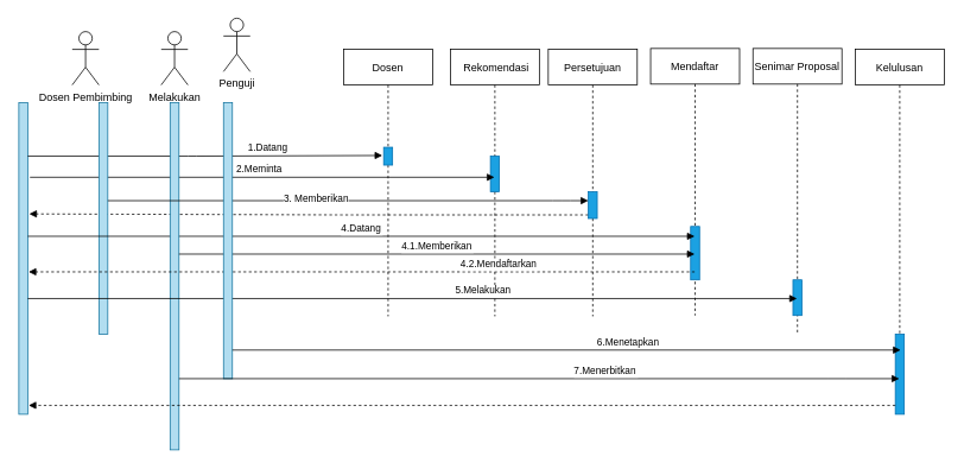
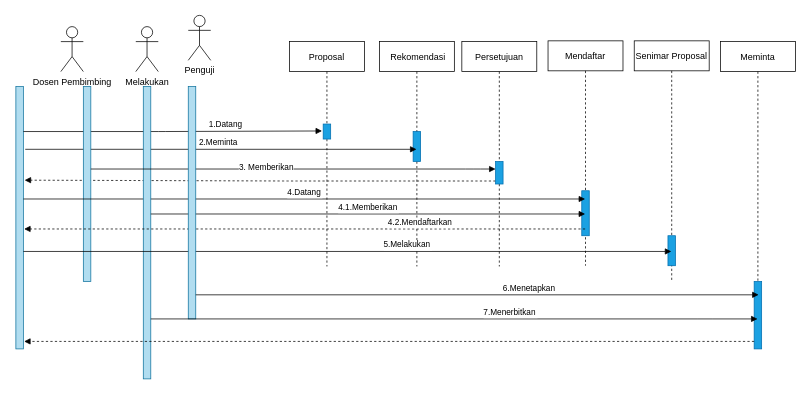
  <mxCell id="0" />
  <mxCell id="1" parent="0" />
  <mxCell id="2" value="" style="points=[];perimeter=orthogonalPerimeter;rounded=0;shadow=0;strokeWidth=1;fillColor=#b1ddf0;strokeColor=#10739e;" vertex="1" parent="1"><mxGeometry x="20" y="115" width="10" height="350" as="geometry" /></mxCell>
  <mxCell id="3" value="1.Datang" style="verticalAlign=bottom;endArrow=block;shadow=0;strokeWidth=1;entryX=-0.152;entryY=0.462;entryDx=0;entryDy=0;entryPerimeter=0;" edge="1" parent="1" source="2" target="5"><mxGeometry x="0.355" relative="1" as="geometry"><mxPoint x="30" y="195" as="sourcePoint" /><mxPoint x="240" y="195" as="targetPoint" /><Array as="points"><mxPoint x="210" y="175" /></Array><mxPoint as="offset" /></mxGeometry></mxCell>
- <mxCell id="4" value="Dosen" style="shape=umlLifeline;perimeter=lifelinePerimeter;container=1;collapsible=0;recursiveResize=0;rounded=0;shadow=0;strokeWidth=1;" vertex="1" parent="1"><mxGeometry x="385" y="55" width="100" height="300" as="geometry" /></mxCell>
+ <mxCell id="4" value="Proposal" style="shape=umlLifeline;perimeter=lifelinePerimeter;container=1;collapsible=0;recursiveResize=0;rounded=0;shadow=0;strokeWidth=1;" vertex="1" parent="1"><mxGeometry x="385" y="55" width="100" height="300" as="geometry" /></mxCell>
  <mxCell id="5" value="" style="points=[];perimeter=orthogonalPerimeter;rounded=0;shadow=0;strokeWidth=1;fillColor=#1ba1e2;strokeColor=#006EAF;fontColor=#ffffff;" vertex="1" parent="4"><mxGeometry x="45" y="110" width="10" height="20" as="geometry" /></mxCell>
  <mxCell id="6" value=" Rekomendasi" style="shape=umlLifeline;perimeter=lifelinePerimeter;container=1;collapsible=0;recursiveResize=0;rounded=0;shadow=0;strokeWidth=1;" vertex="1" parent="1"><mxGeometry x="505" y="55" width="100" height="300" as="geometry" /></mxCell>
  <mxCell id="7" value="" style="points=[];perimeter=orthogonalPerimeter;rounded=0;shadow=0;strokeWidth=1;fillColor=#1ba1e2;strokeColor=#006EAF;fontColor=#ffffff;" vertex="1" parent="6"><mxGeometry x="45" y="120" width="10" height="40" as="geometry" /></mxCell>
  <mxCell id="8" value="" style="verticalAlign=bottom;endArrow=block;shadow=0;strokeWidth=1;dashed=1;entryX=1.167;entryY=0.496;entryDx=0;entryDy=0;entryPerimeter=0;" edge="1" parent="6"><mxGeometry x="-0.028" relative="1" as="geometry"><mxPoint x="155.0" y="186.0" as="sourcePoint" /><mxPoint x="-473.33" y="184.88" as="targetPoint" /><Array as="points"><mxPoint x="-119.5" y="186" /></Array><mxPoint as="offset" /></mxGeometry></mxCell>
  <mxCell id="9" value="2.Meminta" style="verticalAlign=bottom;endArrow=block;shadow=0;strokeWidth=1;exitX=1.25;exitY=0.282;exitDx=0;exitDy=0;exitPerimeter=0;" edge="1" parent="1"><mxGeometry x="-0.013" relative="1" as="geometry"><mxPoint x="32.5" y="198.7" as="sourcePoint" /><mxPoint x="554.5" y="198.7" as="targetPoint" /><mxPoint as="offset" /></mxGeometry></mxCell>
  <mxCell id="10" value="Dosen Pembimbing" style="shape=umlActor;verticalLabelPosition=bottom;verticalAlign=top;html=1;outlineConnect=0;" vertex="1" parent="1"><mxGeometry x="80" y="35" width="30" height="60" as="geometry" /></mxCell>
  <mxCell id="11" value="" style="points=[];perimeter=orthogonalPerimeter;rounded=0;shadow=0;strokeWidth=1;fillColor=#b1ddf0;strokeColor=#10739e;" vertex="1" parent="1"><mxGeometry x="110" y="115" width="10" height="260" as="geometry" /></mxCell>
  <mxCell id="12" value="Persetujuan" style="shape=umlLifeline;perimeter=lifelinePerimeter;container=1;collapsible=0;recursiveResize=0;rounded=0;shadow=0;strokeWidth=1;" vertex="1" parent="1"><mxGeometry x="615" y="55" width="100" height="300" as="geometry" /></mxCell>
  <mxCell id="13" value="" style="points=[];perimeter=orthogonalPerimeter;rounded=0;shadow=0;strokeWidth=1;fillColor=#1ba1e2;strokeColor=#006EAF;fontColor=#ffffff;" vertex="1" parent="12"><mxGeometry x="45" y="160" width="10" height="30" as="geometry" /></mxCell>
  <mxCell id="14" value="Mendaftar" style="shape=umlLifeline;perimeter=lifelinePerimeter;container=1;collapsible=0;recursiveResize=0;rounded=0;shadow=0;strokeWidth=1;" vertex="1" parent="1"><mxGeometry x="730" y="54" width="100" height="300" as="geometry" /></mxCell>
  <mxCell id="15" value="" style="points=[];perimeter=orthogonalPerimeter;rounded=0;shadow=0;strokeWidth=1;fillColor=#1ba1e2;strokeColor=#006EAF;fontColor=#ffffff;" vertex="1" parent="14"><mxGeometry x="45" y="200" width="10" height="60" as="geometry" /></mxCell>
  <mxCell id="16" value="4.Datang" style="verticalAlign=bottom;endArrow=block;shadow=0;strokeWidth=1;" edge="1" parent="1"><mxGeometry relative="1" as="geometry"><mxPoint x="30" y="265" as="sourcePoint" /><mxPoint x="779.5" y="265" as="targetPoint" /></mxGeometry></mxCell>
  <mxCell id="17" value="Penguji" style="shape=umlActor;verticalLabelPosition=bottom;verticalAlign=top;html=1;outlineConnect=0;" vertex="1" parent="1"><mxGeometry x="250" y="20" width="30" height="60" as="geometry" /></mxCell>
  <mxCell id="18" value="" style="points=[];perimeter=orthogonalPerimeter;rounded=0;shadow=0;strokeWidth=1;fillColor=#b1ddf0;strokeColor=#10739e;" vertex="1" parent="1"><mxGeometry x="190" y="115" width="10" height="390" as="geometry" /></mxCell>
  <mxCell id="19" value="4.1.Memberikan" style="verticalAlign=bottom;endArrow=block;shadow=0;strokeWidth=1;" edge="1" parent="1" target="14"><mxGeometry relative="1" as="geometry"><mxPoint x="200" y="285" as="sourcePoint" /><mxPoint x="585" y="285" as="targetPoint" /></mxGeometry></mxCell>
  <mxCell id="20" value="Senimar Proposal" style="shape=umlLifeline;perimeter=lifelinePerimeter;container=1;collapsible=0;recursiveResize=0;rounded=0;shadow=0;strokeWidth=1;" vertex="1" parent="1"><mxGeometry x="845" y="54" width="100" height="321" as="geometry" /></mxCell>
  <mxCell id="21" value="" style="points=[];perimeter=orthogonalPerimeter;rounded=0;shadow=0;strokeWidth=1;fillColor=#1ba1e2;strokeColor=#006EAF;fontColor=#ffffff;" vertex="1" parent="20"><mxGeometry x="45" y="260" width="10" height="40" as="geometry" /></mxCell>
  <mxCell id="22" value="4.2.Mendaftarkan" style="verticalAlign=bottom;endArrow=block;shadow=0;strokeWidth=1;dashed=1;" edge="1" parent="1" source="14"><mxGeometry x="-0.412" relative="1" as="geometry"><mxPoint x="310" y="305" as="sourcePoint" /><mxPoint x="31" y="305" as="targetPoint" /><mxPoint as="offset" /></mxGeometry></mxCell>
  <mxCell id="23" value="5.Melakukan" style="verticalAlign=bottom;endArrow=block;shadow=0;strokeWidth=1;" edge="1" parent="1" target="20"><mxGeometry x="0.184" relative="1" as="geometry"><mxPoint x="30" y="335" as="sourcePoint" /><mxPoint x="624.5" y="335" as="targetPoint" /><mxPoint as="offset" /></mxGeometry></mxCell>
  <mxCell id="24" value="" style="verticalAlign=bottom;endArrow=block;shadow=0;strokeWidth=1;" edge="1" parent="1" source="11" target="13"><mxGeometry x="-0.128" relative="1" as="geometry"><mxPoint x="120" y="244.66" as="sourcePoint" /><mxPoint x="550" y="244.58" as="targetPoint" /><mxPoint as="offset" /><Array as="points"><mxPoint x="630" y="225" /></Array></mxGeometry></mxCell>
  <mxCell id="25" value="3. Memberikan" style="edgeLabel;html=1;align=center;verticalAlign=middle;resizable=0;points=[];" vertex="1" connectable="0" parent="24"><mxGeometry x="-0.136" y="3" relative="1" as="geometry"><mxPoint as="offset" /></mxGeometry></mxCell>
  <mxCell id="26" value="Melakukan" style="shape=umlActor;verticalLabelPosition=bottom;verticalAlign=top;html=1;outlineConnect=0;" vertex="1" parent="1"><mxGeometry x="180" y="35" width="30" height="60" as="geometry" /></mxCell>
  <mxCell id="27" value="" style="points=[];perimeter=orthogonalPerimeter;rounded=0;shadow=0;strokeWidth=1;fillColor=#b1ddf0;strokeColor=#10739e;" vertex="1" parent="1"><mxGeometry x="250" y="115" width="10" height="310" as="geometry" /></mxCell>
- <mxCell id="28" value="Kelulusan" style="shape=umlLifeline;perimeter=lifelinePerimeter;container=1;collapsible=0;recursiveResize=0;rounded=0;shadow=0;strokeWidth=1;" vertex="1" parent="1"><mxGeometry x="960" y="55" width="100" height="410" as="geometry" /></mxCell>
+ <mxCell id="28" value="Meminta" style="shape=umlLifeline;perimeter=lifelinePerimeter;container=1;collapsible=0;recursiveResize=0;rounded=0;shadow=0;strokeWidth=1;" vertex="1" parent="1"><mxGeometry x="960" y="55" width="100" height="410" as="geometry" /></mxCell>
  <mxCell id="29" value="" style="points=[];perimeter=orthogonalPerimeter;rounded=0;shadow=0;strokeWidth=1;fillColor=#1ba1e2;strokeColor=#006EAF;fontColor=#ffffff;" vertex="1" parent="28"><mxGeometry x="45" y="320" width="10" height="90" as="geometry" /></mxCell>
  <mxCell id="30" value="6.Menetapkan" style="verticalAlign=bottom;endArrow=block;shadow=0;strokeWidth=1;entryX=0.51;entryY=0.824;entryDx=0;entryDy=0;entryPerimeter=0;" edge="1" parent="1" source="27" target="28"><mxGeometry x="0.184" relative="1" as="geometry"><mxPoint x="260" y="375" as="sourcePoint" /><mxPoint x="1124.5" y="375" as="targetPoint" /><mxPoint as="offset" /></mxGeometry></mxCell>
  <mxCell id="31" value="" style="verticalAlign=bottom;endArrow=block;shadow=0;strokeWidth=1;dashed=1;" edge="1" parent="1" source="29"><mxGeometry x="-0.412" relative="1" as="geometry"><mxPoint x="1009" y="495" as="sourcePoint" /><mxPoint x="31" y="455" as="targetPoint" /><mxPoint as="offset" /><Array as="points"><mxPoint x="750" y="455" /></Array></mxGeometry></mxCell>
  <mxCell id="32" value="7.Menerbitkan" style="verticalAlign=bottom;endArrow=block;shadow=0;strokeWidth=1;" edge="1" parent="1" source="18" target="28"><mxGeometry x="0.184" relative="1" as="geometry"><mxPoint x="200" y="455" as="sourcePoint" /><mxPoint x="951" y="455" as="targetPoint" /><mxPoint as="offset" /><Array as="points"><mxPoint x="940" y="425" /></Array></mxGeometry></mxCell>
